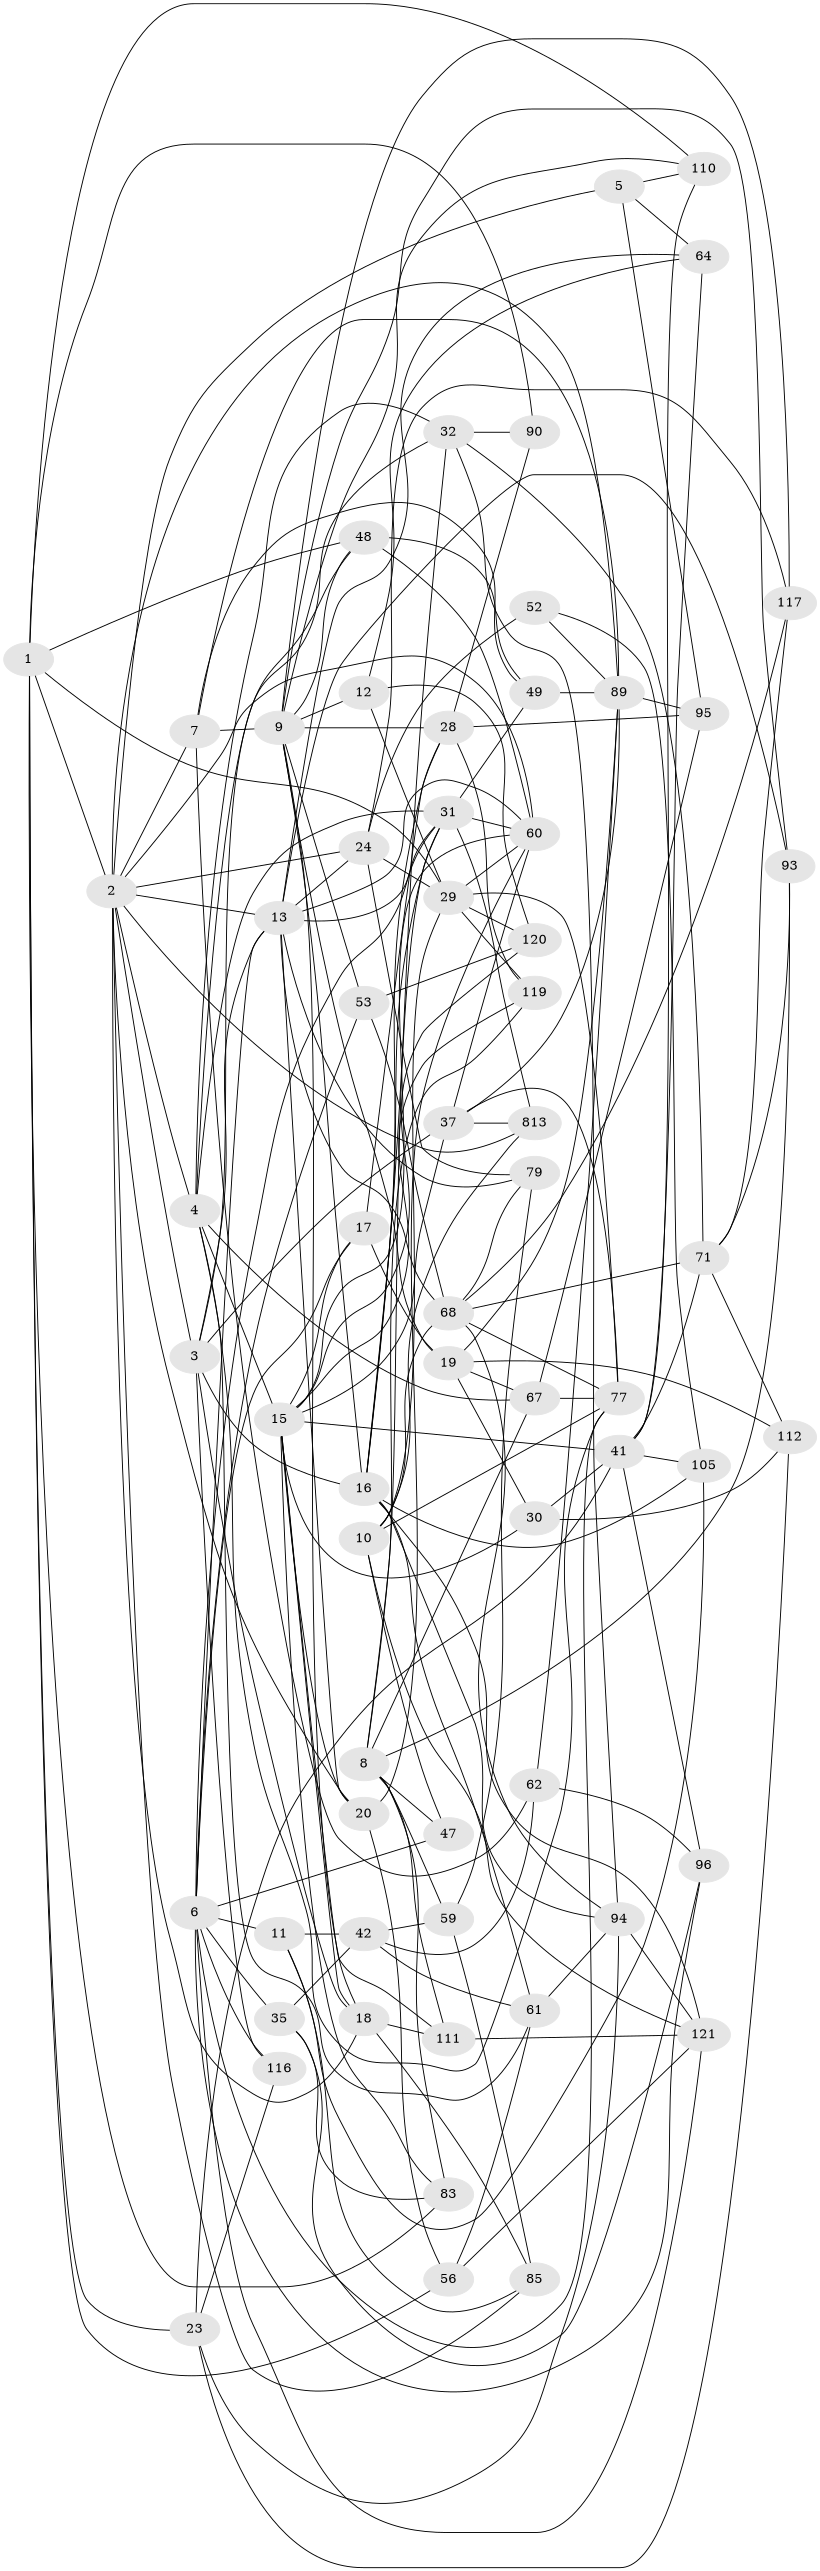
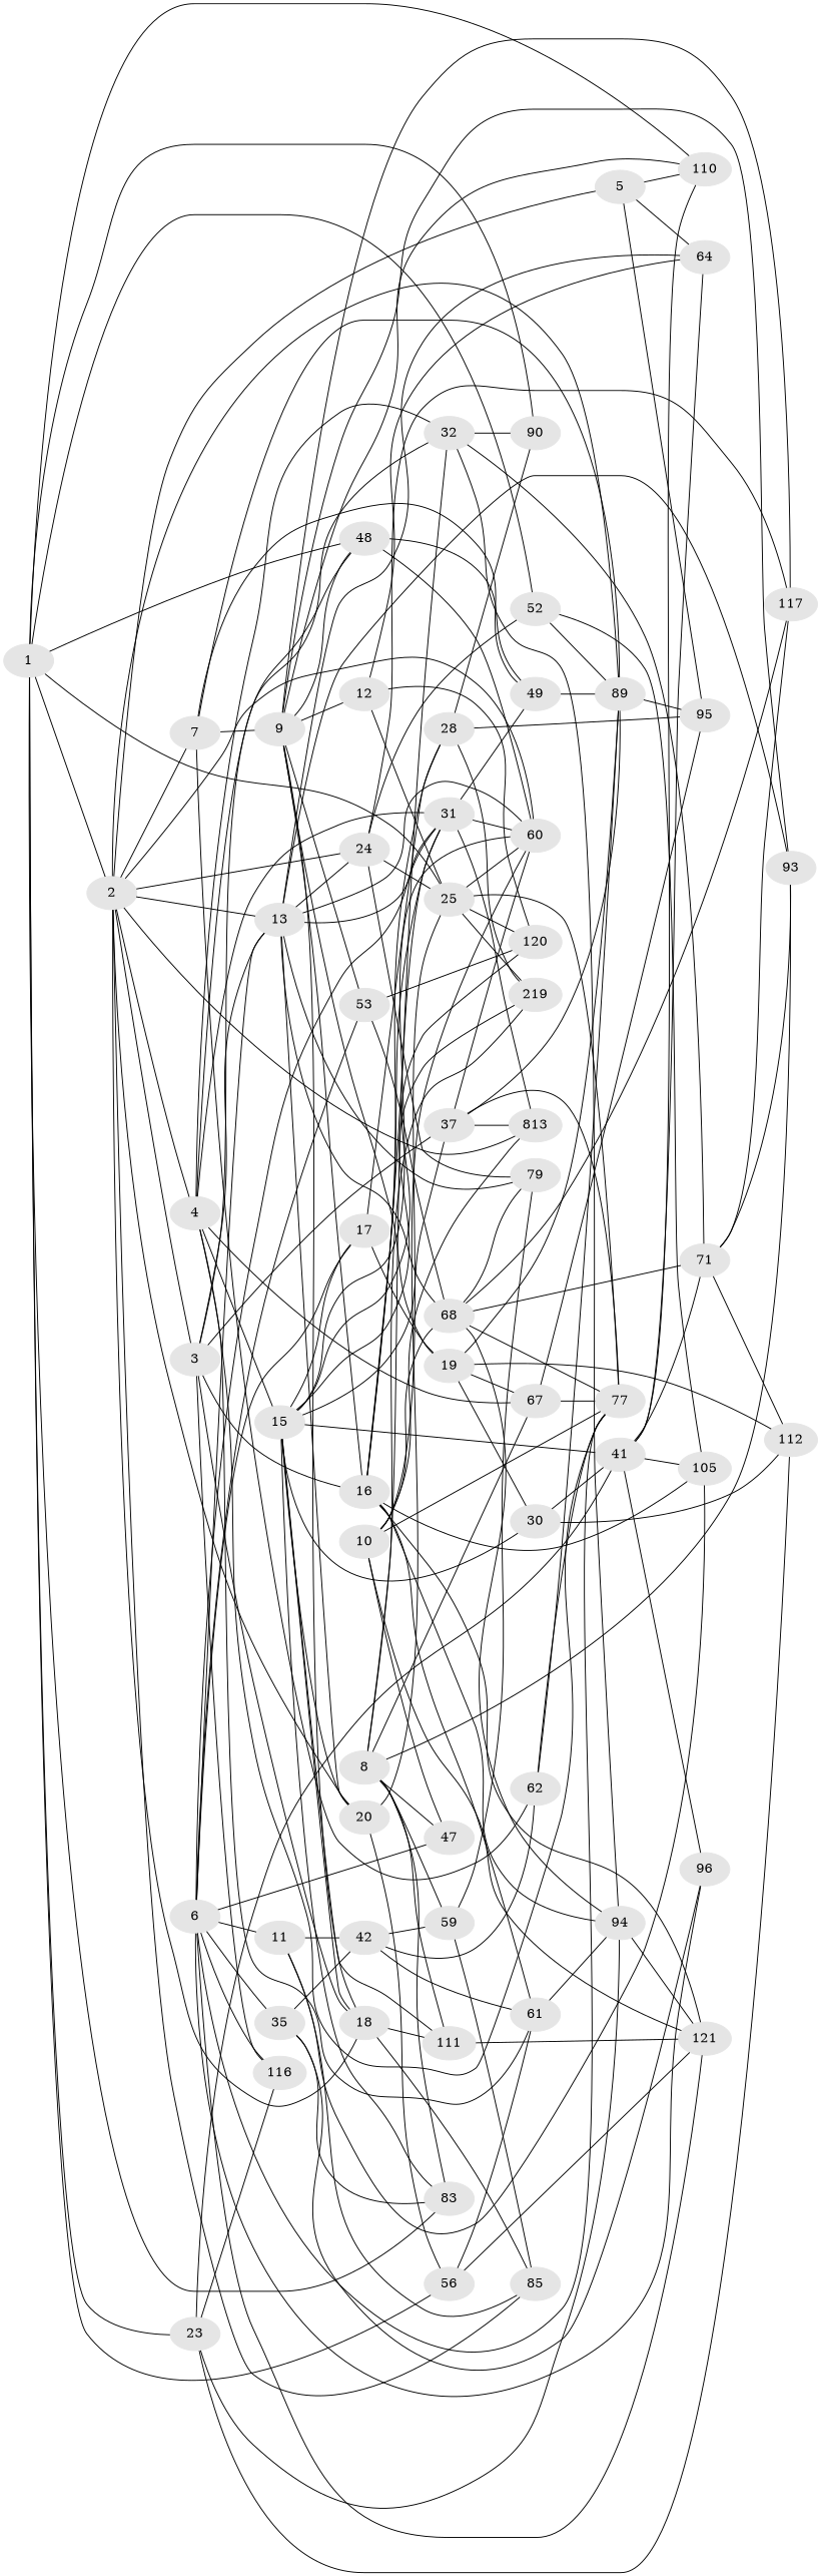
  graph {
    rankdir=LR
    node [color=gray90 style=filled]
    1 [super="+66+36"]
    2 [super="+84+45+88"]
    23 [super="+80"]
-   29 [super="+78"]
+   29 [super="+78" label=25]
    48 [super="+82"]
    52
    56
    83
    90
    110
    3 [super="+21"]
    4 [super="+22+87"]
    5
    7 [super="+39"]
    13 [super="+102+73+57"]
    18 [super="+33"]
    20 [super="+34"]
    24 [super="+27"]
    60 [super="+101+107"]
    85
    89 [super="+100"]
    n22 [label=813]
    116
    41 [super="+106+97"]
    94 [super="+99"]
    112
    77 [super="+92+81"]
-   119
+   119 [label=219]
    120
    49
    105
    61 [super="+72"]
    121 [super="+124"]
    16 [super="+43"]
    32 [super="+50"]
    37 [super="+76"]
    15 [super="+63+40"]
    31 [super="+55"]
    67 [super="+128"]
    64
    95
    9 [super="+14+38+75"]
    62
    93
    68 [super="+126+123"]
    79
    111
    117
    28 [super="+91"]
    71 [super="+127"]
    17
    30
    6 [super="+118+26"]
    11
    35
    47
    53
    96
    42 [super="+65"]
    19 [super="+58"]
    12
    8 [super="+54+25"]
    59
    10 [super="+74"]
    1 -- 2
    1 -- 23 [weight=2]
    1 -- 29
    1 -- 48 [weight=2]
+   1 -- 52
    1 -- 56
    1 -- 83
    1 -- 90 [weight=2]
    1 -- 110
    2 -- 3
    2 -- 4
    2 -- 5
    2 -- 7 [weight=2]
    2 -- 13
    2 -- 18
    2 -- 20
    2 -- 24
    2 -- 60
    2 -- 85
    2 -- 89
    2 -- n22
    23 -- 116
    23 -- 41
    23 -- 94
    23 -- 112
    29 -- 60
    29 -- 77
    29 -- 119
    29 -- 120
    48 -- 60
    48 -- 49
    52 -- 89
    52 -- 105
    56 -- 61
    56 -- 121
    3 -- 13
    3 -- 18
    3 -- 116 [weight=2]
    3 -- 16
    3 -- 32
    3 -- 37
    4 -- 48
    4 -- 77
    4 -- 61
    4 -- 32
    4 -- 15
    4 -- 31
    4 -- 67
    5 -- 110
    5 -- 64
    5 -- 95
    7 -- 89
    7 -- 49
    7 -- 9
    7 -- 62
    13 -- 20 [weight=2]
    13 -- 24
    13 -- 60
    13 -- 31
    13 -- 64
    13 -- 93
    13 -- 68
    13 -- 79
    18 -- 85
    18 -- 111
    20 -- 56
    20 -- 60
    24 -- 29
    24 -- 52
    24 -- 79
    24 -- 117
    89 -- 95
    41 -- 110
    41 -- 105
    41 -- 64
    41 -- 71
    41 -- 96
    94 -- 121
    49 -- 89
    61 -- 94
    16 -- 94
    16 -- 105
    16 -- 61
    16 -- 121
    16 -- 32
    16 -- 31
    16 -- 28
    32 -- 90
    32 -- 94
    32 -- 71
    37 -- 60
    37 -- 89
    37 -- n22
    37 -- 77
    15 -- 83
    15 -- 18
    15 -- 20
    15 -- 60
    15 -- 41
    15 -- 119
    15 -- 120
    15 -- 37
    15 -- 111
    15 -- 17
    15 -- 30
    31 -- 60
    31 -- n22
    31 -- 49
    67 -- 77 [weight=2]
    67 -- 95
    9 -- 48
    9 -- 110
    9 -- 18
    9 -- 16 [weight=2]
    9 -- 93
    9 -- 117
-   9 -- 28
    9 -- 53
    9 -- 19
    9 -- 12
    62 -- 89
-   62 -- 96
+   62 -- 77
    68 -- 94
    68 -- 77
    68 -- 79
    68 -- 117
    68 -- 71
    111 -- 121
    28 -- 90
    28 -- 119
    28 -- 95
    71 -- 112
    71 -- 93
    71 -- 117
    17 -- 28
    17 -- 19
    30 -- 41
    30 -- 112
    6 -- 13
    6 -- 116
    6 -- 77
    6 -- 121
    6 -- 31
    6 -- 17
    6 -- 11
    6 -- 35
    6 -- 47 [weight=2]
    6 -- 53
    6 -- 96
    11 -- 85
    11 -- 105
    11 -- 42
    35 -- 83
    35 -- 96
    35 -- 42
    53 -- 120
    53 -- 68
    42 -- 61 [weight=2]
    42 -- 62
    42 -- 59
    19 -- 89
    19 -- 112
    19 -- 67
    19 -- 30
    12 -- 29
    12 -- 120
    12 -- 64
    8 -- 83
    8 -- 119
    8 -- 31
    8 -- 67
    8 -- 93
    8 -- 111
    8 -- 47
    8 -- 59
    59 -- 85
    59 -- 79
    10 -- 29
    10 -- n22
    10 -- 77
    10 -- 121
    10 -- 68
    10 -- 47
  }
